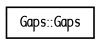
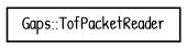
  digraph {
    rankdir=LR
    fontname="Patrick Hand"
-   n1 [color=black fillcolor=white fontname="Patrick Hand" fontsize=10 height=0.2 label="Gaps::Gaps" shape=record style=filled width=0.4]
+   n1 [color=black fillcolor=white fontname="Patrick Hand" fontsize=10 height=0.2 label="Gaps::TofPacketReader" shape=record style=filled width=0.4]
  }
